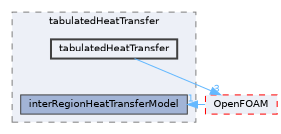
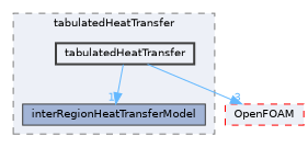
  digraph {
    compound=true
    node [color=grey25 fillcolor="#edf0f7" fontname=Helvetica fontsize=10 shape=box]
    edge [color=steelblue1 fontcolor=steelblue1 fontname=Helvetica fontsize=10 labeldistance=1.5 labelfontname=Helvetica labelfontsize=10]
    n1 [fillcolor="#a2b4d6" height=0.2 label=interRegionHeatTransferModel style=filled width=0.4]
    n2 [height=0.2 label=tabulatedHeatTransfer style="filled,bold" width=0.4]
    n3 [color=red height=0.2 label=OpenFOAM style="filled,dashed" width=0.4]
    subgraph cluster_1 {
      bgcolor="#edf0f7"
      fontname=Helvetica
      fontsize=10
      label=tabulatedHeatTransfer
      pencolor=grey50
      style="filled,dashed"
      n1
      n2
    }
-   n3 -> n1 [headlabel=1]
+   n2 -> n1 [headlabel=1]
    n2 -> n3 [headlabel=3]
  }
